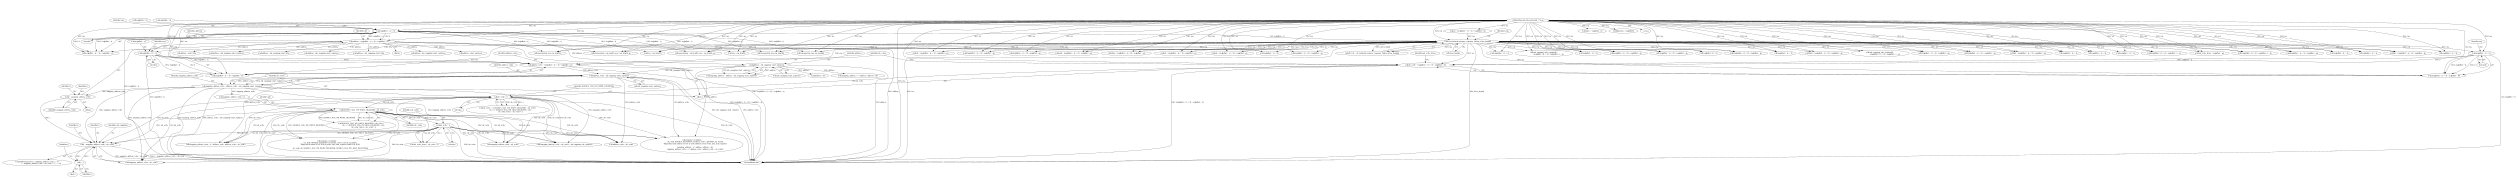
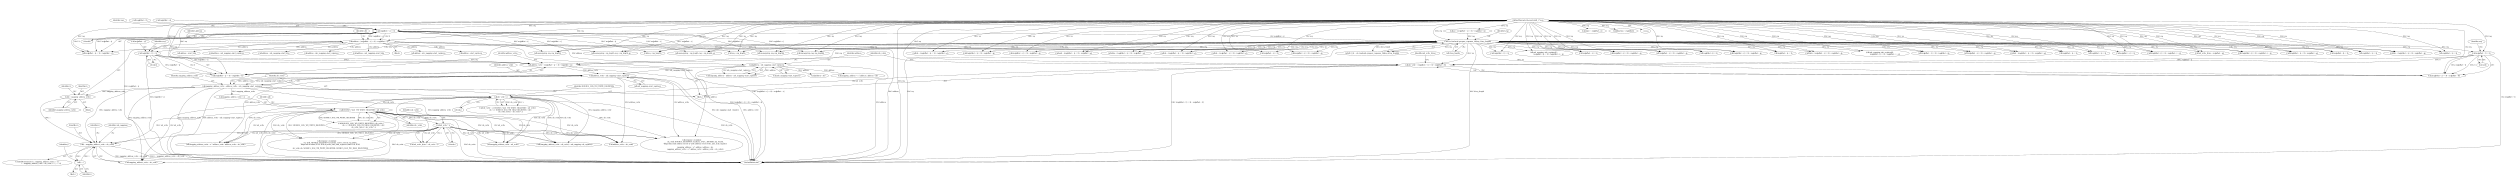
  digraph {
    fontname="Playfair Display"
    node [fontname="Playfair Display"]
    edge [fontname="Playfair Display"]
    n1 [label="(Call,i < mapping_address_write + nb_write)"]
    n2 [label="(Call,i++)"]
    n3 [label="(MethodReturn,int)"]
    n4 [label="(ControlStructure,for (i = mapping_address_write, j = 10;\n                 i < mapping_address_write + nb_write; i++, j += 2))"]
    n5 [label="(Call,mapping_address_write + nb_write)"]
    n6 [label="(Block,)"]
    n7 [label="(Identifier,i)"]
    n8 [label="(Call,i = mapping_address_write)"]
    n9 [label="(Block,)"]
    n10 [label="(Identifier,mapping_address_write)"]
    n11 [label="(Call,address = (req[offset + 1] << 8) + req[offset + 2])"]
    n12 [label="(Call,mapping_address_write = address_write - mb_mapping->start_registers)"]
    n13 [label="(Call,address_write - mb_mapping->start_registers)"]
    n14 [label="(Call,mapping_address_write + nb_write)"]
    n15 [label="(Call,(mapping_address_write + nb_write) > mb_mapping->nb_registers)"]
    n16 [label="(Call,mapping_address_write < 0)"]
    n17 [label="(Block,)"]
    n18 [label="(Call,address_write + nb_write)"]
    n19 [label="(Call,mapping_address_write < 0 ? address_write : address_write + nb_write)"]
    n20 [label="(Call,response_exception(\n                ctx, &sft, MODBUS_EXCEPTION_ILLEGAL_DATA_ADDRESS, rsp, FALSE,\n                \"Illegal data read address 0x%0X or write address 0x%0X write_and_read_registers\n\",\n                mapping_address < 0 ? address : address + nb,\n                mapping_address_write < 0 ? address_write : address_write + nb_write))"]
    n21 [label="(Call,mb_mapping->start_registers)"]
    n22 [label="(Call,MODBUS_MAX_WR_WRITE_REGISTERS < nb_write)"]
    n23 [label="(Call,address_write = (req[offset + 5] << 8) + req[offset + 6])"]
    n24 [label="(Call,(req[offset + 5] << 8) + req[offset + 6])"]
    n25 [label="(Call,req[offset + 5] << 8)"]
    n26 [label="(Literal,8)"]
    n27 [label="(Call,ctx->backend->prepare_response_tid(req, &req_length))"]
    n28 [label="(Call,nb_write = (req[offset + 7] << 8) + req[offset + 8])"]
    n29 [label="(Call,req[offset + 7] << 8)"]
    n30 [label="(Call,nb = (req[offset + 3] << 8) + req[offset + 4])"]
    n31 [label="(Call,(req[offset + 3] << 8) + req[offset + 4])"]
    n32 [label="(Call,(req[offset + 7] << 8) + req[offset + 8])"]
    n33 [label="(Call,mb_mapping->tab_registers[i] =\n                    (req[offset + j] << 8) + req[offset + j + 1])"]
    n34 [label="(Call,(req[offset + j] << 8) + req[offset + j + 1])"]
    n35 [label="(Call,(req[offset + j] << 8) + req[offset + j + 1])"]
    n36 [label="(Call,req[offset + j] << 8)"]
    n37 [label="(Call,nb = (req[offset + 3] << 8) + req[offset + 4])"]
    n38 [label="(Call,req[offset + j] << 8)"]
    n39 [label="(Call,sft.t_id = ctx->backend->prepare_response_tid(req, &req_length))"]
    n40 [label="(Call,(req[offset + 3] << 8) + req[offset + 4])"]
    n41 [label="(Call,&req_length)"]
    n42 [label="(Call,(req[offset + 5] << 8) + req[offset + 6])"]
    n43 [label="(Call,memcpy(rsp, req, req_length))"]
    n44 [label="(Call,req[offset + 3] << 8)"]
    n45 [label="(Call,nb = (req[offset + 3] << 8) + req[offset + 4])"]
    n46 [label="(Call,(req[offset + 3] << 8) + req[offset + 4])"]
    n47 [label="(Call,and = (req[offset + 3] << 8) + req[offset + 4])"]
    n48 [label="(Call,memcpy(rsp + rsp_length, req + rsp_length, 4))"]
    n49 [label="(Call,(req[offset + 3] << 8) + req[offset + 4])"]
    n50 [label="(Call,(req[offset + 3] << 8) + req[offset + 4])"]
    n51 [label="(Call,req[offset + 3] << 8)"]
    n52 [label="(Call,req[offset + 3] << 8)"]
    n53 [label="(Call,req + rsp_length)"]
    n54 [label="(Call,data = (req[offset + 3] << 8) + req[offset + 4])"]
    n55 [label="(Call,nb = (req[offset + 3] << 8) + req[offset + 4])"]
    n56 [label="(Call,req[offset + 3] << 8)"]
    n57 [label="(Call,req[offset + 5] << 8)"]
    n58 [label="(Call,memcpy(rsp + rsp_length, req + rsp_length, 4))"]
    n59 [label="(Call,req[offset + 3] << 8)"]
    n60 [label="(Call,req + rsp_length)"]
    n61 [label="(Call,nb_write_bytes = req[offset + 9])"]
    n62 [label="(Call,(req[offset + 3] << 8) + req[offset + 4])"]
    n63 [label="(Call,req[offset + 3] << 8)"]
    n64 [label="(Call,req[offset + 3] << 8)"]
    n65 [label="(Call,(req[offset + 3] << 8) + req[offset + 4])"]
    n66 [label="(Call,data = (req[offset + 3] << 8) + req[offset + 4])"]
    n67 [label="(Call,memcpy(rsp, req, req_length))"]
    n68 [label="(Call,nb = (req[offset + 3] << 8) + req[offset + 4])"]
    n69 [label="(Call,mb_mapping->tab_registers[i] =\n                    (req[offset + j] << 8) + req[offset + j + 1])"]
    n70 [label="(Call,(req[offset + 3] << 8) + req[offset + 4])"]
    n71 [label="(Call,req[offset + 3] << 8)"]
    n72 [label="(Call,memcpy(rsp, req, req_length))"]
    n73 [label="(Call,nb_write < 1)"]
    n74 [label="(Literal,8)"]
    n75 [label="(Call,or = (req[offset + 5] << 8) + req[offset + 6])"]
    n76 [label="(Call,req[offset + 1] << 8)"]
    n77 [label="(Call,(req[offset + 1] << 8) + req[offset + 2])"]
    n78 [label="(Literal,8)"]
    n79 [label="(Call,address - mb_mapping->start_registers)"]
    n80 [label="(Block,)"]
    n81 [label="(Call,address - mb_mapping->start_registers)"]
    n82 [label="(Call,address - start_registers)"]
    n83 [label="(Call,address - start_bits)"]
    n84 [label="(Call,address - mb_mapping->start_registers)"]
    n85 [label="(Call,address - mb_mapping->start_bits)"]
    n86 [label="(Call,address - mb_mapping->start_registers)"]
    n87 [label="(Call,address - mb_mapping->start_bits)"]
    n88 [label="(MethodParameterIn,const uint8_t *req)"]
    n89 [label="(Call,slave = req[offset - 1])"]
    n90 [label="(Call,function = req[offset])"]
    1000114
    n92 [label="(Call,mapping_address < 0 ? address : address + nb)"]
    n93 [label="(Call,mb_mapping->start_registers)"]
    n94 [label="(Call,mapping_address = address - mb_mapping->start_registers)"]
    n95 [label="(Call,address + nb)"]
    n96 [label="(Call,nb_write * 2)"]
    n97 [label="(Call,nb_write_bytes != nb_write * 2)"]
    n98 [label="(Call,response_exception(\n                ctx, &sft, MODBUS_EXCEPTION_ILLEGAL_DATA_VALUE, rsp, TRUE,\n                \"Illegal nb of values (W%d, R%d) in write_and_read_registers (max W%d, R%d)\n\",\n                nb_write, nb, MODBUS_MAX_WR_WRITE_REGISTERS, MODBUS_MAX_WR_READ_REGISTERS))"]
    n99 [label="(Literal,2)"]
    n100 [label="(Identifier,nb_write)"]
    n101 [label="(Call,MODBUS_MAX_WR_WRITE_REGISTERS < nb_write ||\n            nb < 1 || MODBUS_MAX_WR_READ_REGISTERS < nb ||\n            nb_write_bytes != nb_write * 2)"]
    n102 [label="(Literal,1)"]
    n103 [label="(Call,nb_write < 1 || MODBUS_MAX_WR_WRITE_REGISTERS < nb_write ||\n            nb < 1 || MODBUS_MAX_WR_READ_REGISTERS < nb ||\n            nb_write_bytes != nb_write * 2)"]
    n104 [label="(Identifier,sft)"]
    n105 [label="(Identifier,nb)"]
    n106 [label="(Identifier,nb_write_bytes)"]
    n107 [label="(Identifier,mb_mapping)"]
    n108 [label="(Identifier,address_write)"]
    n109 [label="(Call,req[offset + 7])"]
    n110 [label="(Identifier,nb_write)"]
    n111 [label="(Identifier,nb_write)"]
    n112 [label="(Identifier,mapping_address_write)"]
    n113 [label="(Identifier,address_write)"]
    n114 [label="(Identifier,req)"]
    n115 [label="(Identifier,req)"]
    n116 [label="(Identifier,address)"]
    n117 [label="(Identifier,i)"]
    n118 [label="(Identifier,i)"]
    n119 [label="(Identifier,address)"]
    n120 [label="(Identifier,j)"]
    n121 [label="(Identifier,nb_write)"]
    n122 [label="(Call,req[offset + 5])"]
    n123 [label="(Identifier,req)"]
    n124 [label="(Call,req[offset + 1])"]
    n125 [label="(Identifier,req)"]
    n126 [label="(Identifier,j)"]
    n127 [label="(Identifier,MODBUS_MAX_WR_WRITE_REGISTERS)"]
    n128 [label="(Identifier,i)"]
    n1 -> n2 [label="DDG: 2"]
    n1 -> n3 [label="DDG: mapping_address_write + nb_write"]
    n1 -> n3 [label="DDG: i < mapping_address_write + nb_write"]
    n1 -> n4 [label="AST: "]
    n1 -> n5 [label="CFG: "]
    n2 -> n1 [label="DDG: i"]
    n2 -> n6 [label="AST: "]
    n2 -> n7 [label="CFG: "]
    n5 -> n1 [label="AST: "]
    n7 -> n2 [label="AST: "]
    n8 -> n1 [label="DDG: i"]
    n8 -> n9 [label="AST: "]
    n8 -> n10 [label="CFG: "]
    n8 -> n11 [label="AST: "]
    n10 -> n8 [label="AST: "]
    n11 -> n3 [label="DDG: (req[offset + 1] << 8) + req[offset + 2]"]
    n11 -> n3 [label="DDG: address"]
    n11 -> n77 [label="CFG: "]
    n11 -> n79 [label="DDG: address"]
    n11 -> n80 [label="AST: "]
    n11 -> n81 [label="DDG: address"]
    n11 -> n82 [label="DDG: address"]
    n11 -> n83 [label="DDG: address"]
    n11 -> n84 [label="DDG: address"]
    n11 -> n85 [label="DDG: address"]
    n11 -> n86 [label="DDG: address"]
    n11 -> n87 [label="DDG: address"]
    n12 -> n1 [label="DDG: mapping_address_write"]
    n12 -> n3 [label="DDG: mapping_address_write"]
    n12 -> n3 [label="DDG: address_write - mb_mapping->start_registers"]
    n12 -> n5 [label="DDG: mapping_address_write"]
    n12 -> n8 [label="DDG: mapping_address_write"]
    n12 -> n13 [label="CFG: "]
    n12 -> n14 [label="DDG: mapping_address_write"]
    n12 -> n15 [label="DDG: mapping_address_write"]
    n12 -> n16 [label="DDG: mapping_address_write"]
    n12 -> n17 [label="AST: "]
    n13 -> n3 [label="DDG: mb_mapping->start_registers"]
    n13 -> n3 [label="DDG: address_write"]
    n13 -> n12 [label="AST: "]
    n13 -> n12 [label="DDG: address_write"]
    n13 -> n12 [label="DDG: mb_mapping->start_registers"]
    n13 -> n18 [label="DDG: address_write"]
    n13 -> n19 [label="DDG: address_write"]
    n13 -> n20 [label="DDG: address_write"]
    n13 -> n21 [label="CFG: "]
    n16 -> n22 [label="AST: "]
    n21 -> n13 [label="AST: "]
    n22 -> n1 [label="DDG: nb_write"]
    n22 -> n3 [label="DDG: MODBUS_MAX_WR_WRITE_REGISTERS"]
    n22 -> n3 [label="DDG: nb_write"]
    n22 -> n5 [label="DDG: nb_write"]
    n22 -> n14 [label="DDG: nb_write"]
    n22 -> n15 [label="DDG: nb_write"]
    n22 -> n18 [label="DDG: nb_write"]
    n22 -> n19 [label="DDG: nb_write"]
    n22 -> n20 [label="DDG: nb_write"]
    n22 -> n96 [label="DDG: nb_write"]
    n22 -> n98 [label="DDG: nb_write"]
    n22 -> n98 [label="DDG: MODBUS_MAX_WR_WRITE_REGISTERS"]
    n22 -> n100 [label="CFG: "]
    n22 -> n101 [label="AST: "]
    n22 -> n101 [label="DDG: MODBUS_MAX_WR_WRITE_REGISTERS"]
    n22 -> n101 [label="DDG: nb_write"]
    n23 -> n3 [label="DDG: (req[offset + 5] << 8) + req[offset + 6]"]
    n23 -> n13 [label="DDG: address_write"]
    n23 -> n17 [label="AST: "]
    n23 -> n24 [label="CFG: "]
    n24 -> n23 [label="AST: "]
    n25 -> n3 [label="DDG: req[offset + 5]"]
    n25 -> n23 [label="DDG: req[offset + 5]"]
    n25 -> n23 [label="DDG: 8"]
    n25 -> n24 [label="AST: "]
    n25 -> n24 [label="DDG: req[offset + 5]"]
    n25 -> n24 [label="DDG: 8"]
    n25 -> n26 [label="CFG: "]
    n26 -> n25 [label="AST: "]
    n27 -> n3 [label="DDG: req"]
    n27 -> n3 [label="DDG: &req_length"]
    n27 -> n23 [label="DDG: req"]
    n27 -> n24 [label="DDG: req"]
    n27 -> n25 [label="DDG: req"]
    n27 -> n28 [label="DDG: req"]
    n27 -> n29 [label="DDG: req"]
    n27 -> n30 [label="DDG: req"]
    n27 -> n31 [label="DDG: req"]
    n27 -> n32 [label="DDG: req"]
    n27 -> n33 [label="DDG: req"]
    n27 -> n34 [label="DDG: req"]
    n27 -> n35 [label="DDG: req"]
    n27 -> n36 [label="DDG: req"]
    n27 -> n37 [label="DDG: req"]
    n27 -> n38 [label="DDG: req"]
    n27 -> n39 [label="AST: "]
    n27 -> n39 [label="DDG: req"]
    n27 -> n39 [label="DDG: &req_length"]
    n27 -> n40 [label="DDG: req"]
    n27 -> n41 [label="CFG: "]
    n27 -> n42 [label="DDG: req"]
    n27 -> n43 [label="DDG: req"]
    n27 -> n44 [label="DDG: req"]
    n27 -> n45 [label="DDG: req"]
    n27 -> n46 [label="DDG: req"]
    n27 -> n47 [label="DDG: req"]
    n27 -> n48 [label="DDG: req"]
    n27 -> n49 [label="DDG: req"]
    n27 -> n50 [label="DDG: req"]
    n27 -> n51 [label="DDG: req"]
    n27 -> n52 [label="DDG: req"]
    n27 -> n53 [label="DDG: req"]
    n27 -> n54 [label="DDG: req"]
    n27 -> n55 [label="DDG: req"]
    n27 -> n56 [label="DDG: req"]
    n27 -> n57 [label="DDG: req"]
    n27 -> n58 [label="DDG: req"]
    n27 -> n59 [label="DDG: req"]
    n27 -> n60 [label="DDG: req"]
    n27 -> n61 [label="DDG: req"]
    n27 -> n62 [label="DDG: req"]
    n27 -> n63 [label="DDG: req"]
    n27 -> n64 [label="DDG: req"]
    n27 -> n65 [label="DDG: req"]
    n27 -> n66 [label="DDG: req"]
    n27 -> n67 [label="DDG: req"]
    n27 -> n68 [label="DDG: req"]
    n27 -> n69 [label="DDG: req"]
    n27 -> n70 [label="DDG: req"]
    n27 -> n71 [label="DDG: req"]
    n27 -> n72 [label="DDG: req"]
    n28 -> n3 [label="DDG: (req[offset + 7] << 8) + req[offset + 8]"]
    n28 -> n17 [label="AST: "]
    n28 -> n32 [label="CFG: "]
    n28 -> n73 [label="DDG: nb_write"]
    n29 -> n3 [label="DDG: req[offset + 7]"]
    n29 -> n28 [label="DDG: req[offset + 7]"]
    n29 -> n28 [label="DDG: 8"]
    n29 -> n32 [label="AST: "]
    n29 -> n32 [label="DDG: req[offset + 7]"]
    n29 -> n32 [label="DDG: 8"]
    n29 -> n74 [label="CFG: "]
    n32 -> n28 [label="AST: "]
    n39 -> n27 [label="CFG: "]
    n41 -> n27 [label="AST: "]
-   n73 -> n1 [label="DDG: nb_write"]
    n73 -> n3 [label="DDG: nb_write"]
    n73 -> n5 [label="DDG: nb_write"]
    n73 -> n14 [label="DDG: nb_write"]
    n73 -> n15 [label="DDG: nb_write"]
    n73 -> n18 [label="DDG: nb_write"]
    n73 -> n19 [label="DDG: nb_write"]
    n73 -> n20 [label="DDG: nb_write"]
    n73 -> n22 [label="DDG: nb_write"]
    n73 -> n98 [label="DDG: nb_write"]
    n73 -> n102 [label="CFG: "]
    n73 -> n103 [label="AST: "]
    n73 -> n103 [label="DDG: nb_write"]
    n73 -> n103 [label="DDG: 1"]
    n74 -> n29 [label="AST: "]
    n75 -> n27 [label="DDG: req"]
    n76 -> n3 [label="DDG: req[offset + 1]"]
    n76 -> n11 [label="DDG: req[offset + 1]"]
    n76 -> n11 [label="DDG: 8"]
    n76 -> n27 [label="DDG: req[offset + 1]"]
    n76 -> n43 [label="DDG: req[offset + 1]"]
    n76 -> n48 [label="DDG: req[offset + 1]"]
    n76 -> n53 [label="DDG: req[offset + 1]"]
    n76 -> n58 [label="DDG: req[offset + 1]"]
    n76 -> n60 [label="DDG: req[offset + 1]"]
    n76 -> n67 [label="DDG: req[offset + 1]"]
    n76 -> n72 [label="DDG: req[offset + 1]"]
    n76 -> n77 [label="AST: "]
    n76 -> n77 [label="DDG: req[offset + 1]"]
    n76 -> n77 [label="DDG: 8"]
    n76 -> n78 [label="CFG: "]
    n78 -> n76 [label="AST: "]
    n79 -> n3 [label="DDG: address"]
    n79 -> n13 [label="DDG: mb_mapping->start_registers"]
    n79 -> n20 [label="DDG: address"]
    n79 -> n92 [label="DDG: address"]
    n79 -> n93 [label="CFG: "]
    n79 -> n94 [label="AST: "]
    n79 -> n94 [label="DDG: address"]
    n79 -> n94 [label="DDG: mb_mapping->start_registers"]
    n79 -> n95 [label="DDG: address"]
    n88 -> n3 [label="DDG: req"]
    n88 -> n11 [label="DDG: req"]
    n88 -> n23 [label="DDG: req"]
    n88 -> n24 [label="DDG: req"]
    n88 -> n25 [label="DDG: req"]
    n88 -> n27 [label="DDG: req"]
    n88 -> n28 [label="DDG: req"]
    n88 -> n29 [label="DDG: req"]
    n88 -> n30 [label="DDG: req"]
    n88 -> n31 [label="DDG: req"]
    n88 -> n32 [label="DDG: req"]
    n88 -> n33 [label="DDG: req"]
    n88 -> n34 [label="DDG: req"]
    n88 -> n35 [label="DDG: req"]
    n88 -> n36 [label="DDG: req"]
    n88 -> n37 [label="DDG: req"]
    n88 -> n38 [label="DDG: req"]
    n88 -> n40 [label="DDG: req"]
    n88 -> n42 [label="DDG: req"]
    n88 -> n43 [label="DDG: req"]
    n88 -> n44 [label="DDG: req"]
    n88 -> n45 [label="DDG: req"]
    n88 -> n46 [label="DDG: req"]
    n88 -> n47 [label="DDG: req"]
    n88 -> n48 [label="DDG: req"]
    n88 -> n49 [label="DDG: req"]
    n88 -> n50 [label="DDG: req"]
    n88 -> n51 [label="DDG: req"]
    n88 -> n52 [label="DDG: req"]
    n88 -> n53 [label="DDG: req"]
    n88 -> n54 [label="DDG: req"]
    n88 -> n55 [label="DDG: req"]
    n88 -> n56 [label="DDG: req"]
    n88 -> n57 [label="DDG: req"]
    n88 -> n58 [label="DDG: req"]
    n88 -> n59 [label="DDG: req"]
    n88 -> n60 [label="DDG: req"]
    n88 -> n61 [label="DDG: req"]
    n88 -> n62 [label="DDG: req"]
    n88 -> n63 [label="DDG: req"]
    n88 -> n64 [label="DDG: req"]
    n88 -> n65 [label="DDG: req"]
    n88 -> n66 [label="DDG: req"]
    n88 -> n67 [label="DDG: req"]
    n88 -> n68 [label="DDG: req"]
    n88 -> n69 [label="DDG: req"]
    n88 -> n70 [label="DDG: req"]
    n88 -> n71 [label="DDG: req"]
    n88 -> n72 [label="DDG: req"]
    n88 -> n75 [label="DDG: req"]
    n88 -> n76 [label="DDG: req"]
    n88 -> n77 [label="DDG: req"]
    n88 -> n89 [label="DDG: req"]
    n88 -> n90 [label="DDG: req"]
    n88 -> 1000114 [label="AST: "]
    n93 -> n79 [label="AST: "]
    n94 -> n79 [label="CFG: "]
    n96 -> n1 [label="DDG: nb_write"]
    n96 -> n3 [label="DDG: nb_write"]
    n96 -> n5 [label="DDG: nb_write"]
    n96 -> n14 [label="DDG: nb_write"]
    n96 -> n15 [label="DDG: nb_write"]
    n96 -> n18 [label="DDG: nb_write"]
    n96 -> n19 [label="DDG: nb_write"]
    n96 -> n20 [label="DDG: nb_write"]
    n96 -> n97 [label="AST: "]
    n96 -> n97 [label="DDG: nb_write"]
    n96 -> n97 [label="DDG: 2"]
    n96 -> n98 [label="DDG: nb_write"]
    n96 -> n99 [label="CFG: "]
    n99 -> n96 [label="AST: "]
    n100 -> n22 [label="AST: "]
    n101 -> n22 [label="CFG: "]
    n102 -> n73 [label="AST: "]
    n103 -> n73 [label="CFG: "]
    n104 -> n11 [label="CFG: "]
    n105 -> n22 [label="CFG: "]
    n106 -> n28 [label="CFG: "]
    n107 -> n1 [label="CFG: "]
    n108 -> n23 [label="AST: "]
    n109 -> n76 [label="AST: "]
    n110 -> n96 [label="AST: "]
    n111 -> n12 [label="CFG: "]
    n111 -> n73 [label="AST: "]
    n112 -> n12 [label="AST: "]
    n113 -> n13 [label="AST: "]
    n114 -> n29 [label="CFG: "]
    n115 -> n27 [label="AST: "]
    n116 -> n11 [label="AST: "]
    n117 -> n8 [label="AST: "]
    n118 -> n1 [label="AST: "]
    n119 -> n79 [label="AST: "]
    n120 -> n8 [label="CFG: "]
    n121 -> n23 [label="CFG: "]
    n121 -> n28 [label="AST: "]
    n122 -> n25 [label="AST: "]
    n123 -> n25 [label="CFG: "]
    n124 -> n76 [label="AST: "]
    n125 -> n76 [label="CFG: "]
    n126 -> n2 [label="CFG: "]
    n127 -> n73 [label="CFG: "]
    n128 -> n1 [label="CFG: "]
  }
